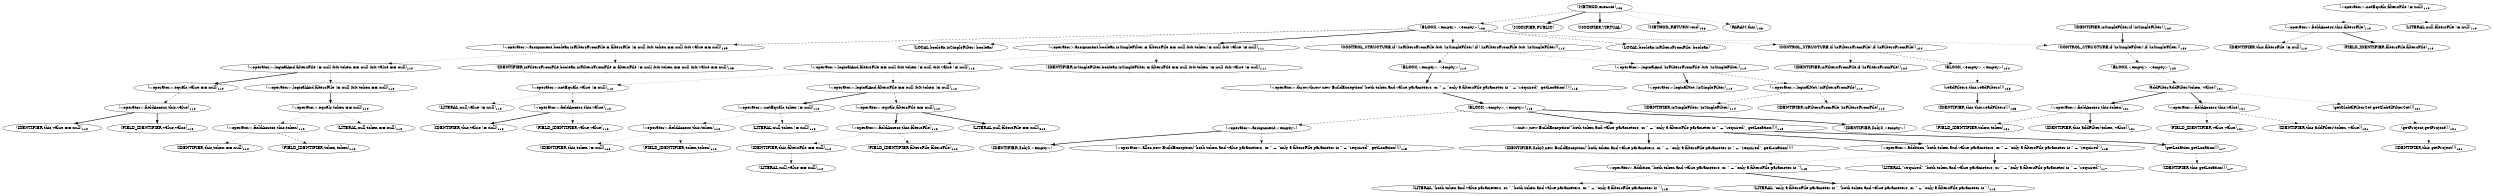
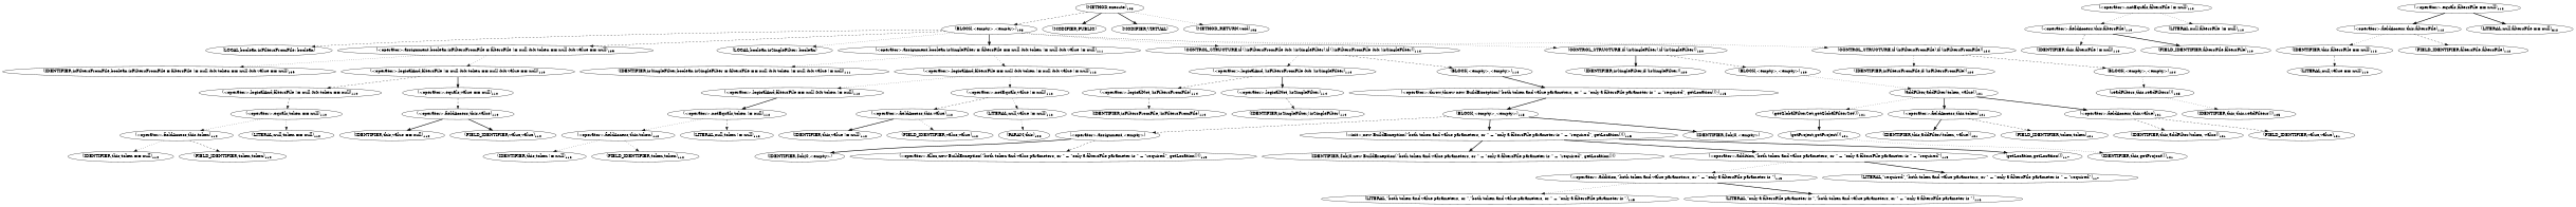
  digraph {
    edge [style=dotted]
    n1 [label=<(METHOD,execute)<SUB>108</SUB>>]
    n2 [label=<(PARAM,this)<SUB>108</SUB>>]
    n3 [label=<(BLOCK,&lt;empty&gt;,&lt;empty&gt;)<SUB>108</SUB>>]
    n4 [label=<(MODIFIER,PUBLIC)>]
    n5 [label=<(MODIFIER,VIRTUAL)>]
    n6 [label=<(METHOD_RETURN,void)<SUB>108</SUB>>]
    n7 [label=<(LOCAL,boolean isFiltersFromFile: boolean)>]
    n8 [label=<(&lt;operator&gt;.assignment,boolean isFiltersFromFile = filtersFile != null &amp;&amp; token == null &amp;&amp; value == null)<SUB>109</SUB>>]
    n9 [label=<(LOCAL,boolean isSingleFilter: boolean)>]
    n10 [label=<(&lt;operator&gt;.assignment,boolean isSingleFilter = filtersFile == null &amp;&amp; token != null &amp;&amp; value != null)<SUB>111</SUB>>]
    n11 [label=<(CONTROL_STRUCTURE,if (!isFiltersFromFile &amp;&amp; !isSingleFilter),if (!isFiltersFromFile &amp;&amp; !isSingleFilter))<SUB>114</SUB>>]
    n12 [label=<(CONTROL_STRUCTURE,if (isSingleFilter),if (isSingleFilter))<SUB>120</SUB>>]
    n13 [label=<(CONTROL_STRUCTURE,if (isFiltersFromFile),if (isFiltersFromFile))<SUB>124</SUB>>]
    n14 [label=<(IDENTIFIER,isFiltersFromFile,boolean isFiltersFromFile = filtersFile != null &amp;&amp; token == null &amp;&amp; value == null)<SUB>109</SUB>>]
    n15 [label=<(&lt;operator&gt;.logicalAnd,filtersFile != null &amp;&amp; token == null &amp;&amp; value == null)<SUB>110</SUB>>]
    n16 [label=<(IDENTIFIER,isSingleFilter,boolean isSingleFilter = filtersFile == null &amp;&amp; token != null &amp;&amp; value != null)<SUB>111</SUB>>]
    n17 [label=<(&lt;operator&gt;.logicalAnd,filtersFile == null &amp;&amp; token != null &amp;&amp; value != null)<SUB>112</SUB>>]
    n18 [label=<(&lt;operator&gt;.logicalAnd,!isFiltersFromFile &amp;&amp; !isSingleFilter)<SUB>114</SUB>>]
    n19 [label=<(BLOCK,&lt;empty&gt;,&lt;empty&gt;)<SUB>114</SUB>>]
    n20 [label=<(IDENTIFIER,isSingleFilter,if (isSingleFilter))<SUB>120</SUB>>]
    n21 [label=<(BLOCK,&lt;empty&gt;,&lt;empty&gt;)<SUB>120</SUB>>]
    n22 [label=<(IDENTIFIER,isFiltersFromFile,if (isFiltersFromFile))<SUB>124</SUB>>]
    n23 [label=<(BLOCK,&lt;empty&gt;,&lt;empty&gt;)<SUB>124</SUB>>]
    n24 [label=<(&lt;operator&gt;.logicalAnd,filtersFile != null &amp;&amp; token == null)<SUB>110</SUB>>]
    n25 [label=<(&lt;operator&gt;.equals,value == null)<SUB>110</SUB>>]
    n26 [label=<(&lt;operator&gt;.equals,token == null)<SUB>110</SUB>>]
    n27 [label=<(&lt;operator&gt;.fieldAccess,this.value)<SUB>110</SUB>>]
    n28 [label=<(&lt;operator&gt;.notEquals,filtersFile != null)<SUB>110</SUB>>]
    n29 [label=<(&lt;operator&gt;.fieldAccess,this.filtersFile)<SUB>110</SUB>>]
    n30 [label=<(LITERAL,null,filtersFile != null)<SUB>110</SUB>>]
    n31 [label=<(&lt;operator&gt;.fieldAccess,this.token)<SUB>110</SUB>>]
    n32 [label=<(LITERAL,null,token == null)<SUB>110</SUB>>]
    n33 [label=<(IDENTIFIER,this,filtersFile != null)<SUB>110</SUB>>]
    n34 [label=<(FIELD_IDENTIFIER,filtersFile,filtersFile)<SUB>110</SUB>>]
    n35 [label=<(IDENTIFIER,this,token == null)<SUB>110</SUB>>]
    n36 [label=<(FIELD_IDENTIFIER,token,token)<SUB>110</SUB>>]
    n37 [label=<(IDENTIFIER,this,value == null)<SUB>110</SUB>>]
    n38 [label=<(FIELD_IDENTIFIER,value,value)<SUB>110</SUB>>]
    n39 [label=<(LITERAL,null,value == null)<SUB>110</SUB>>]
    n40 [label=<(&lt;operator&gt;.logicalAnd,filtersFile == null &amp;&amp; token != null)<SUB>112</SUB>>]
    n41 [label=<(&lt;operator&gt;.notEquals,value != null)<SUB>112</SUB>>]
    n42 [label=<(&lt;operator&gt;.equals,filtersFile == null)<SUB>112</SUB>>]
    n43 [label=<(&lt;operator&gt;.notEquals,token != null)<SUB>112</SUB>>]
    n44 [label=<(&lt;operator&gt;.fieldAccess,this.value)<SUB>112</SUB>>]
    n45 [label=<(LITERAL,null,value != null)<SUB>112</SUB>>]
    n46 [label=<(&lt;operator&gt;.fieldAccess,this.filtersFile)<SUB>112</SUB>>]
    n47 [label=<(LITERAL,null,filtersFile == null)<SUB>612</SUB>>]
    n48 [label=<(&lt;operator&gt;.fieldAccess,this.token)<SUB>112</SUB>>]
    n49 [label=<(LITERAL,null,token != null)<SUB>112</SUB>>]
    n50 [label=<(IDENTIFIER,this,filtersFile == null)<SUB>112</SUB>>]
    n51 [label=<(FIELD_IDENTIFIER,filtersFile,filtersFile)<SUB>112</SUB>>]
    n52 [label=<(IDENTIFIER,this,token != null)<SUB>112</SUB>>]
    n53 [label=<(FIELD_IDENTIFIER,token,token)<SUB>112</SUB>>]
    n54 [label=<(IDENTIFIER,this,value != null)<SUB>112</SUB>>]
    n55 [label=<(FIELD_IDENTIFIER,value,value)<SUB>112</SUB>>]
    n56 [label=<(&lt;operator&gt;.logicalNot,!isFiltersFromFile)<SUB>114</SUB>>]
    n57 [label=<(&lt;operator&gt;.logicalNot,!isSingleFilter)<SUB>114</SUB>>]
    n58 [label=<(&lt;operator&gt;.throw,throw new BuildException(&quot;both token and value parameters, or &quot; + &quot;only a filtersFile parameter is &quot; + &quot;required&quot;, getLocation());)<SUB>115</SUB>>]
    n59 [label=<(IDENTIFIER,isFiltersFromFile,!isFiltersFromFile)<SUB>114</SUB>>]
    n60 [label=<(IDENTIFIER,isSingleFilter,!isSingleFilter)<SUB>114</SUB>>]
    n61 [label=<(BLOCK,&lt;empty&gt;,&lt;empty&gt;)<SUB>115</SUB>>]
    n62 [label=<(&lt;operator&gt;.assignment,&lt;empty&gt;)>]
    n63 [label=<(&lt;init&gt;,new BuildException(&quot;both token and value parameters, or &quot; + &quot;only a filtersFile parameter is &quot; + &quot;required&quot;, getLocation()))<SUB>115</SUB>>]
    n64 [label=<(IDENTIFIER,$obj0,&lt;empty&gt;)>]
    n65 [label=<(IDENTIFIER,$obj0,&lt;empty&gt;)>]
    n66 [label=<(&lt;operator&gt;.alloc,new BuildException(&quot;both token and value parameters, or &quot; + &quot;only a filtersFile parameter is &quot; + &quot;required&quot;, getLocation()))<SUB>115</SUB>>]
    n67 [label=<(IDENTIFIER,$obj0,new BuildException(&quot;both token and value parameters, or &quot; + &quot;only a filtersFile parameter is &quot; + &quot;required&quot;, getLocation()))>]
    n68 [label=<(&lt;operator&gt;.addition,&quot;both token and value parameters, or &quot; + &quot;only a filtersFile parameter is &quot; + &quot;required&quot;)<SUB>115</SUB>>]
    n69 [label=<(getLocation,getLocation())<SUB>117</SUB>>]
    n70 [label=<(&lt;operator&gt;.addition,&quot;both token and value parameters, or &quot; + &quot;only a filtersFile parameter is &quot;)<SUB>115</SUB>>]
    n71 [label=<(LITERAL,&quot;required&quot;,&quot;both token and value parameters, or &quot; + &quot;only a filtersFile parameter is &quot; + &quot;required&quot;)<SUB>117</SUB>>]
-   n72 [label=<(IDENTIFIER,this,getLocation())<SUB>117</SUB>>]
    n73 [label=<(LITERAL,&quot;both token and value parameters, or &quot;,&quot;both token and value parameters, or &quot; + &quot;only a filtersFile parameter is &quot;)<SUB>115</SUB>>]
    n74 [label=<(LITERAL,&quot;only a filtersFile parameter is &quot;,&quot;both token and value parameters, or &quot; + &quot;only a filtersFile parameter is &quot;)<SUB>116</SUB>>]
    n75 [label=<(addFilter,addFilter(token, value))<SUB>121</SUB>>]
    n76 [label=<(getGlobalFilterSet,getGlobalFilterSet())<SUB>121</SUB>>]
    n77 [label=<(&lt;operator&gt;.fieldAccess,this.token)<SUB>121</SUB>>]
    n78 [label=<(&lt;operator&gt;.fieldAccess,this.value)<SUB>121</SUB>>]
    n79 [label=<(getProject,getProject())<SUB>121</SUB>>]
    n80 [label=<(IDENTIFIER,this,addFilter(token, value))<SUB>121</SUB>>]
    n81 [label=<(FIELD_IDENTIFIER,token,token)<SUB>121</SUB>>]
    n82 [label=<(IDENTIFIER,this,addFilter(token, value))<SUB>121</SUB>>]
    n83 [label=<(FIELD_IDENTIFIER,value,value)<SUB>121</SUB>>]
    n84 [label=<(IDENTIFIER,this,getProject())<SUB>121</SUB>>]
    n85 [label=<(readFilters,this.readFilters())<SUB>125</SUB>>]
    n86 [label=<(IDENTIFIER,this,this.readFilters())<SUB>125</SUB>>]
-   n1 -> n2
+   n45 -> n2
    n1 -> n3 [style=dashed]
    n1 -> n4 [style=bold]
    n1 -> n5 [style=bold]
    n1 -> n6
    n3 -> n7 [style=dashed]
    n3 -> n8 [style=dashed]
    n3 -> n9
    n3 -> n10 [style=bold]
    n3 -> n11
    n3 -> n12
    n3 -> n13
    n8 -> n14
    n8 -> n15
    n10 -> n16
    n10 -> n17
    n11 -> n18
    n11 -> n19 [style=dashed]
-   n20 -> n12 [style=bold]
+   n12 -> n20 [style=bold]
    n12 -> n21 [style=dashed]
    n13 -> n22
    n13 -> n23 [style=dashed]
    n15 -> n24 [style=dashed]
    n15 -> n25 [style=bold]
    n17 -> n40
    n17 -> n41
    n18 -> n56 [style=dashed]
    n18 -> n57 [style=bold]
    n19 -> n58 [style=bold]
    n21 -> n75
    n23 -> n85
-   n24 -> n26 [style=bold]
+   n24 -> n26 [style=dashed]
    n25 -> n27 [style=dashed]
    n26 -> n31
    n26 -> n32
    n27 -> n37 [style=bold]
    n27 -> n38 [style=bold]
    n28 -> n29
    n28 -> n30
    n29 -> n33 [style=dashed]
    n29 -> n34 [style=bold]
    n31 -> n35
    n31 -> n36 [style=dashed]
-   n40 -> n42 [style=dashed]
    n40 -> n43 [style=bold]
    n41 -> n44 [style=dashed]
    n41 -> n45
    n42 -> n46 [style=bold]
    n42 -> n47 [style=bold]
    n43 -> n48
    n43 -> n49 [style=dashed]
    n44 -> n54 [style=bold]
    n44 -> n55
    n46 -> n50
    n46 -> n51 [style=dashed]
    n48 -> n52
    n48 -> n53
    n50 -> n39 [style=dashed]
    n56 -> n59 [style=dashed]
-   n56 -> n60 [style=dashed]
+   n57 -> n60 [style=dashed]
    n58 -> n61 [style=bold]
    n61 -> n62 [style=dashed]
    n61 -> n63 [style=bold]
    n61 -> n64 [style=bold]
    n62 -> n65 [style=bold]
    n62 -> n66 [style=dashed]
    n63 -> n67 [style=bold]
    n63 -> n68 [style=bold]
    n63 -> n69 [style=bold]
    n68 -> n70
    n68 -> n71 [style=bold]
-   n69 -> n72 [style=dashed]
    n70 -> n73
    n70 -> n74 [style=bold]
    n75 -> n76
    n75 -> n77 [style=bold]
    n75 -> n78 [style=bold]
-   n76 -> n79
+   n76 -> n79 [style=bold]
    n77 -> n80 [style=bold]
    n77 -> n81 [style=dashed]
    n78 -> n82 [style=dashed]
    n78 -> n83 [style=dashed]
    n79 -> n84
-   n85 -> n86 [style=bold]
+   n85 -> n86
  }
